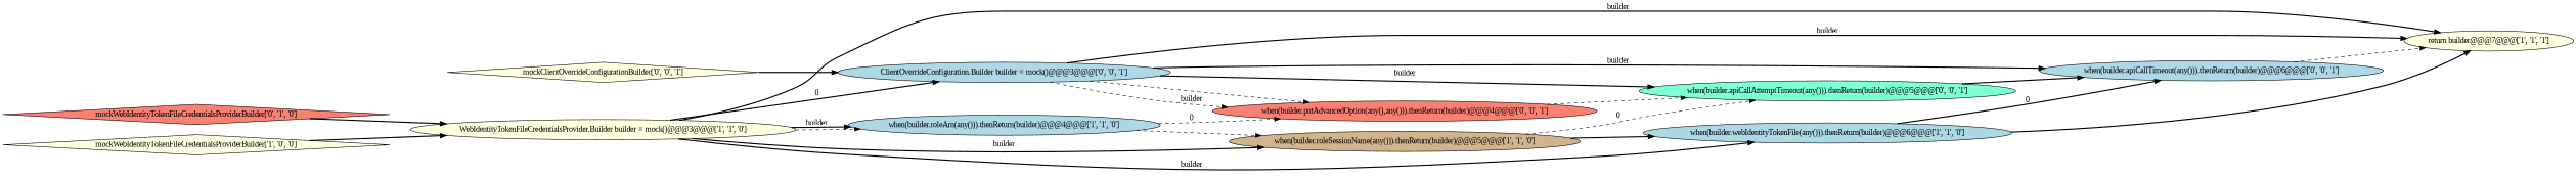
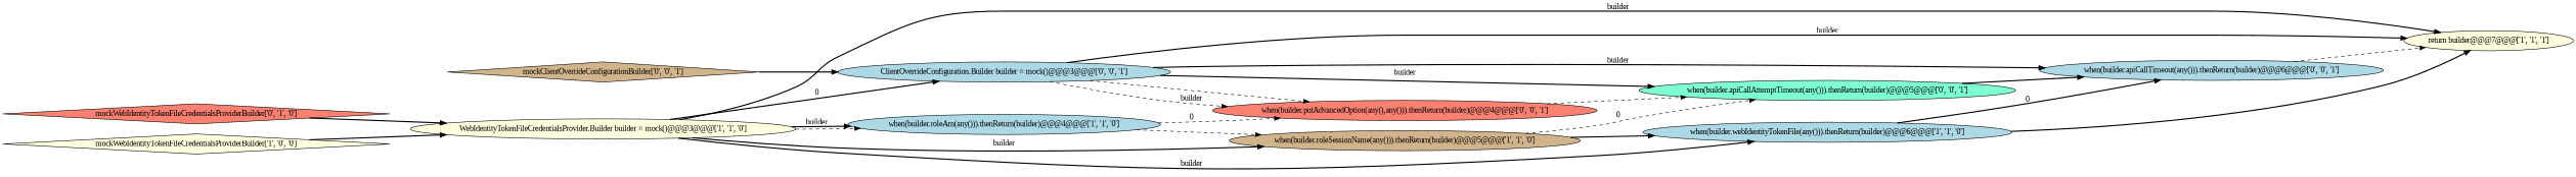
  digraph {
    rankdir=LR
    fontname="Liberation Serif"
    node [fillcolor=lightblue shape=ellipse style=filled fontname="Liberation Serif"]
    edge [style=bold fontname="Liberation Serif"]
    n1 [fillcolor=salmon label="mockWebIdentityTokenFileCredentialsProviderBuilder['0', '1', '0']" shape=diamond]
    n2 [fillcolor=lightyellow label="WebIdentityTokenFileCredentialsProvider.Builder builder = mock()@@@3@@@['1', '1', '0']"]
    n3 [label="ClientOverrideConfiguration.Builder builder = mock()@@@3@@@['0', '0', '1']"]
    n4 [label="when(builder.apiCallTimeout(any())).thenReturn(builder)@@@6@@@['0', '0', '1']"]
    n5 [fillcolor=lightyellow label="return builder@@@7@@@['1', '1', '1']"]
    n6 [fillcolor=salmon label="when(builder.putAdvancedOption(any(),any())).thenReturn(builder)@@@4@@@['0', '0', '1']"]
    n7 [fillcolor=aquamarine label="when(builder.apiCallAttemptTimeout(any())).thenReturn(builder)@@@5@@@['0', '0', '1']"]
-   n8 [fillcolor=lightyellow label="mockClientOverrideConfigurationBuilder['0', '0', '1']" shape=diamond]
+   n8 [fillcolor=tan label="mockClientOverrideConfigurationBuilder['0', '0', '1']" shape=diamond]
    n9 [fillcolor=tan label="when(builder.roleSessionName(any())).thenReturn(builder)@@@5@@@['1', '1', '0']"]
    n10 [label="when(builder.webIdentityTokenFile(any())).thenReturn(builder)@@@6@@@['1', '1', '0']"]
    n11 [label="when(builder.roleArn(any())).thenReturn(builder)@@@4@@@['1', '1', '0']"]
    n12 [fillcolor=lightyellow label="mockWebIdentityTokenFileCredentialsProviderBuilder['1', '0', '0']" shape=diamond]
    n1 -> n2
    n2 -> n3 [label=0]
    n2 -> n5 [label=builder]
    n2 -> n9 [label=builder]
    n2 -> n10 [label=builder]
    n2 -> n11 [label=builder]
    n2 -> n11 [style=dashed]
    n3 -> n4 [label=builder]
    n3 -> n5 [label=builder]
    n3 -> n6 [style=dashed]
    n3 -> n6 [label=builder style=dashed]
    n3 -> n7 [label=builder]
    n4 -> n5 [style=dashed]
    n6 -> n7 [style=dashed]
    n7 -> n4
    n8 -> n3
    n9 -> n7 [label=0 style=dashed]
    n9 -> n10
    n10 -> n4 [label=0]
    n10 -> n5
    n11 -> n6 [label=0 style=dashed]
    n11 -> n9 [style=dashed]
    n12 -> n2
  }
